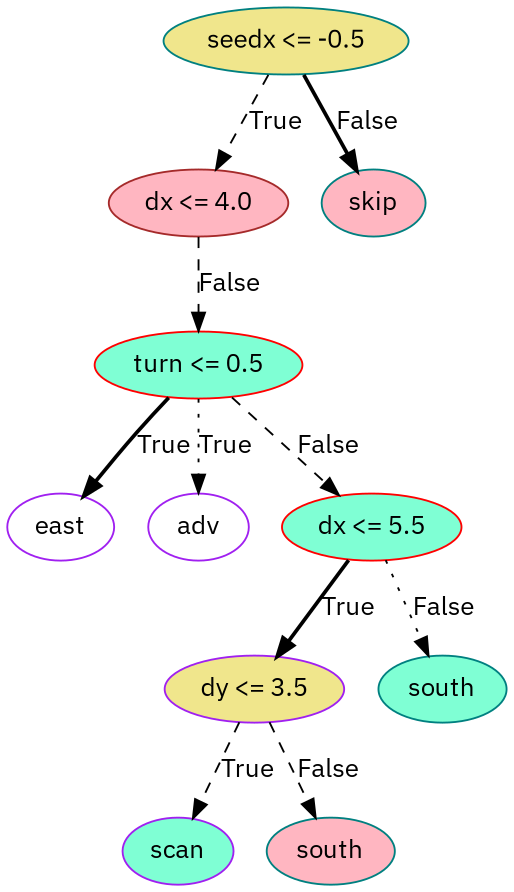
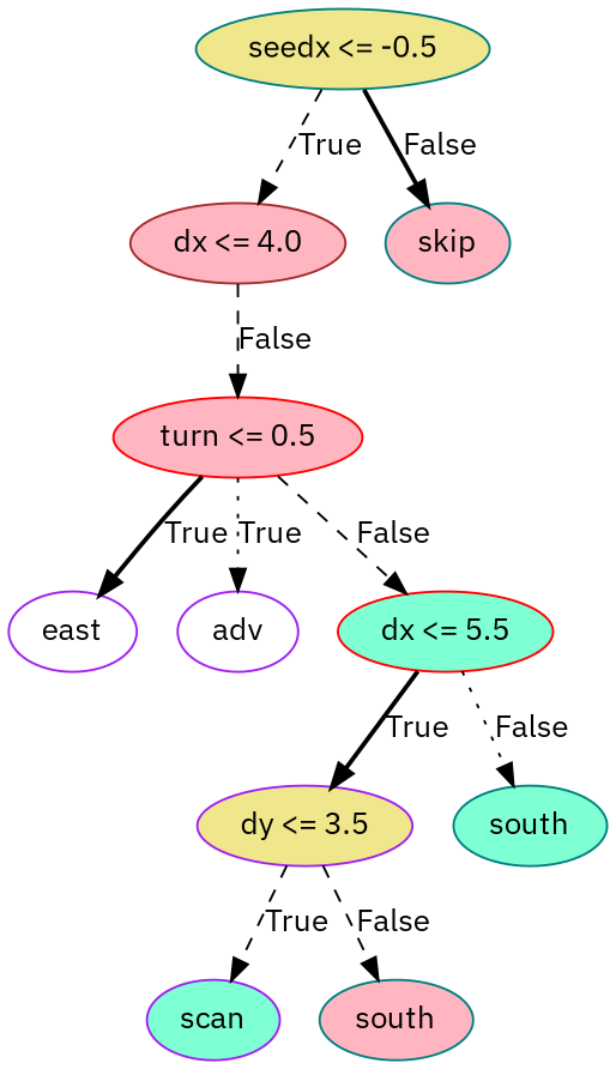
  digraph {
    fontname="IBM Plex Sans"
    node [color=teal fillcolor=lightpink fontname="IBM Plex Sans" style=filled]
    edge [fontname="IBM Plex Sans" style=dashed]
    n1 [fillcolor=khaki label="seedx <= -0.5"]
    n2 [color=brown label="dx <= 4.0"]
    n3 [label=skip]
-   n4 [color=red fillcolor=aquamarine label="turn <= 0.5"]
+   n4 [color=red label="turn <= 0.5"]
    n5 [color=purple fillcolor=white label=east]
    n6 [color=purple fillcolor=white label=adv]
    n7 [color=red fillcolor=aquamarine label="dx <= 5.5"]
    n8 [color=purple fillcolor=khaki label="dy <= 3.5"]
    n9 [fillcolor=aquamarine label=south]
    n10 [color=purple fillcolor=aquamarine label=scan]
    n11 [label=south]
    n1 -> n2 [label=True]
    n1 -> n3 [label=False style=bold]
    n2 -> n4 [label=False]
    n4 -> n5 [label=True style=bold]
    n4 -> n6 [label=True style=dotted]
    n4 -> n7 [label=False]
    n7 -> n8 [label=True style=bold]
    n7 -> n9 [label=False style=dotted]
    n8 -> n10 [label=True]
    n8 -> n11 [label=False]
  }
